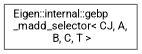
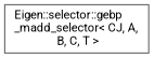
  digraph {
    rankdir=LR
    fontname=Roboto
-   n1 [color=grey40 fillcolor=white fontname=Roboto fontsize=10 height=0.2 label="Eigen::internal::gebp\l_madd_selector\< CJ, A,\l B, C, T \>" shape=box style=filled width=0.4]
+   n1 [color=grey40 fillcolor=white fontname=Roboto fontsize=10 height=0.2 label="Eigen::selector::gebp\l_madd_selector\< CJ, A,\l B, C, T \>" shape=box style=filled width=0.4]
  }
